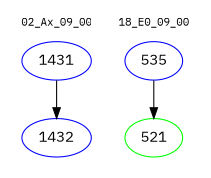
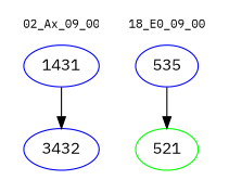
  digraph {
    fontname="IBM Plex Mono"
    node [color=blue fontname="IBM Plex Mono"]
    edge [color=black fontname="IBM Plex Mono"]
    n1 [label=1431]
-   n2 [label=1432]
+   n2 [label=3432]
    n3 [label=535]
    n4 [color=green label=521]
    subgraph cluster_1 {
      color=white
      fontsize=10
      label="02_Ax_09_00"
      n1
      n2
    }
    subgraph cluster_2 {
      color=white
      fontsize=10
      label="18_E0_09_00"
      n3
      n4
    }
    n1 -> n2
    n3 -> n4
  }
